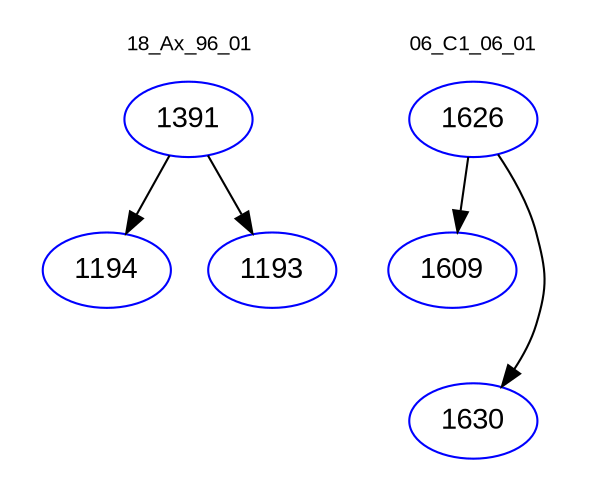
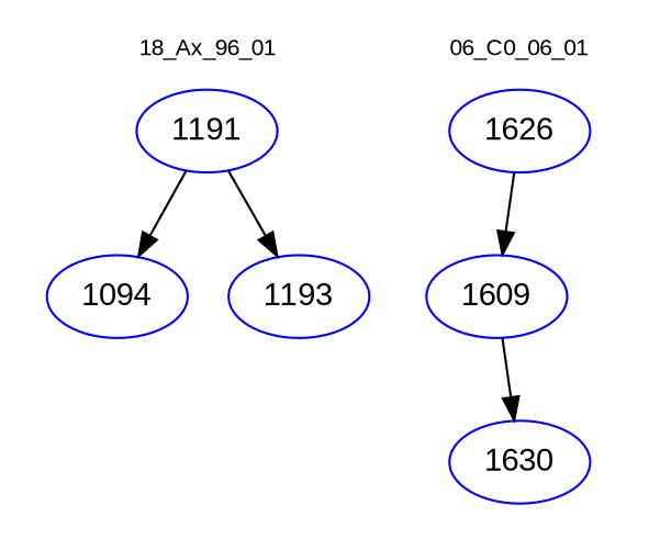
  digraph {
    fontname="Liberation Sans"
    node [color=blue fontname="Liberation Sans"]
    edge [color=black fontname="Liberation Sans"]
-   n1 [label=1391]
-   n2 [label=1194]
+   n1 [label=1191]
+   n2 [label=1094]
    n3 [label=1193]
    n4 [label=1626]
    n5 [label=1609]
    n6 [label=1630]
    subgraph cluster_1 {
      color=white
      fontsize=10
      label="18_Ax_96_01"
      n1
      n2
      n3
    }
    subgraph cluster_2 {
      color=white
      fontsize=10
-     label="06_C1_06_01"
+     label="06_C0_06_01"
      n4
      n5
      n6
    }
    n1 -> n2
    n1 -> n3
    n4 -> n5
-   n4 -> n6
+   n5 -> n6
  }
